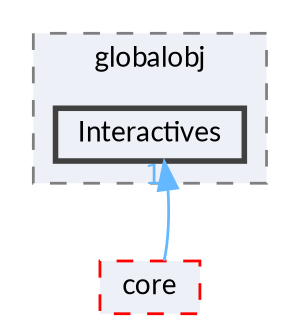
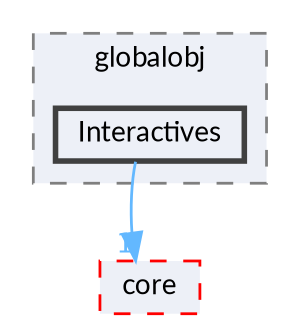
  digraph {
    compound=true
    fontname=Lato
    node [fillcolor="#edf0f7" fontname=Lato fontsize=10 shape=box]
    n1 [color=grey25 height=0.2 label=Interactives style="filled,bold" width=0.4]
    n2 [color=red height=0.2 label=core style="filled,dashed" width=0.4]
    subgraph cluster_1 {
      bgcolor="#edf0f7"
      fontsize=10
      label=globalobj
      pencolor=grey50
      style="filled,dashed"
      n1
    }
-   n2 -> n1 [color=steelblue1 fontcolor=steelblue1 fontname=Lato fontsize=10 headlabel=1 labeldistance=1.5 labelfontname=Helvetica labelfontsize=10]
+   n1 -> n2 [color=steelblue1 fontcolor=steelblue1 fontname=Lato fontsize=10 headlabel=1 labeldistance=1.5 labelfontname=Helvetica labelfontsize=10]
  }
